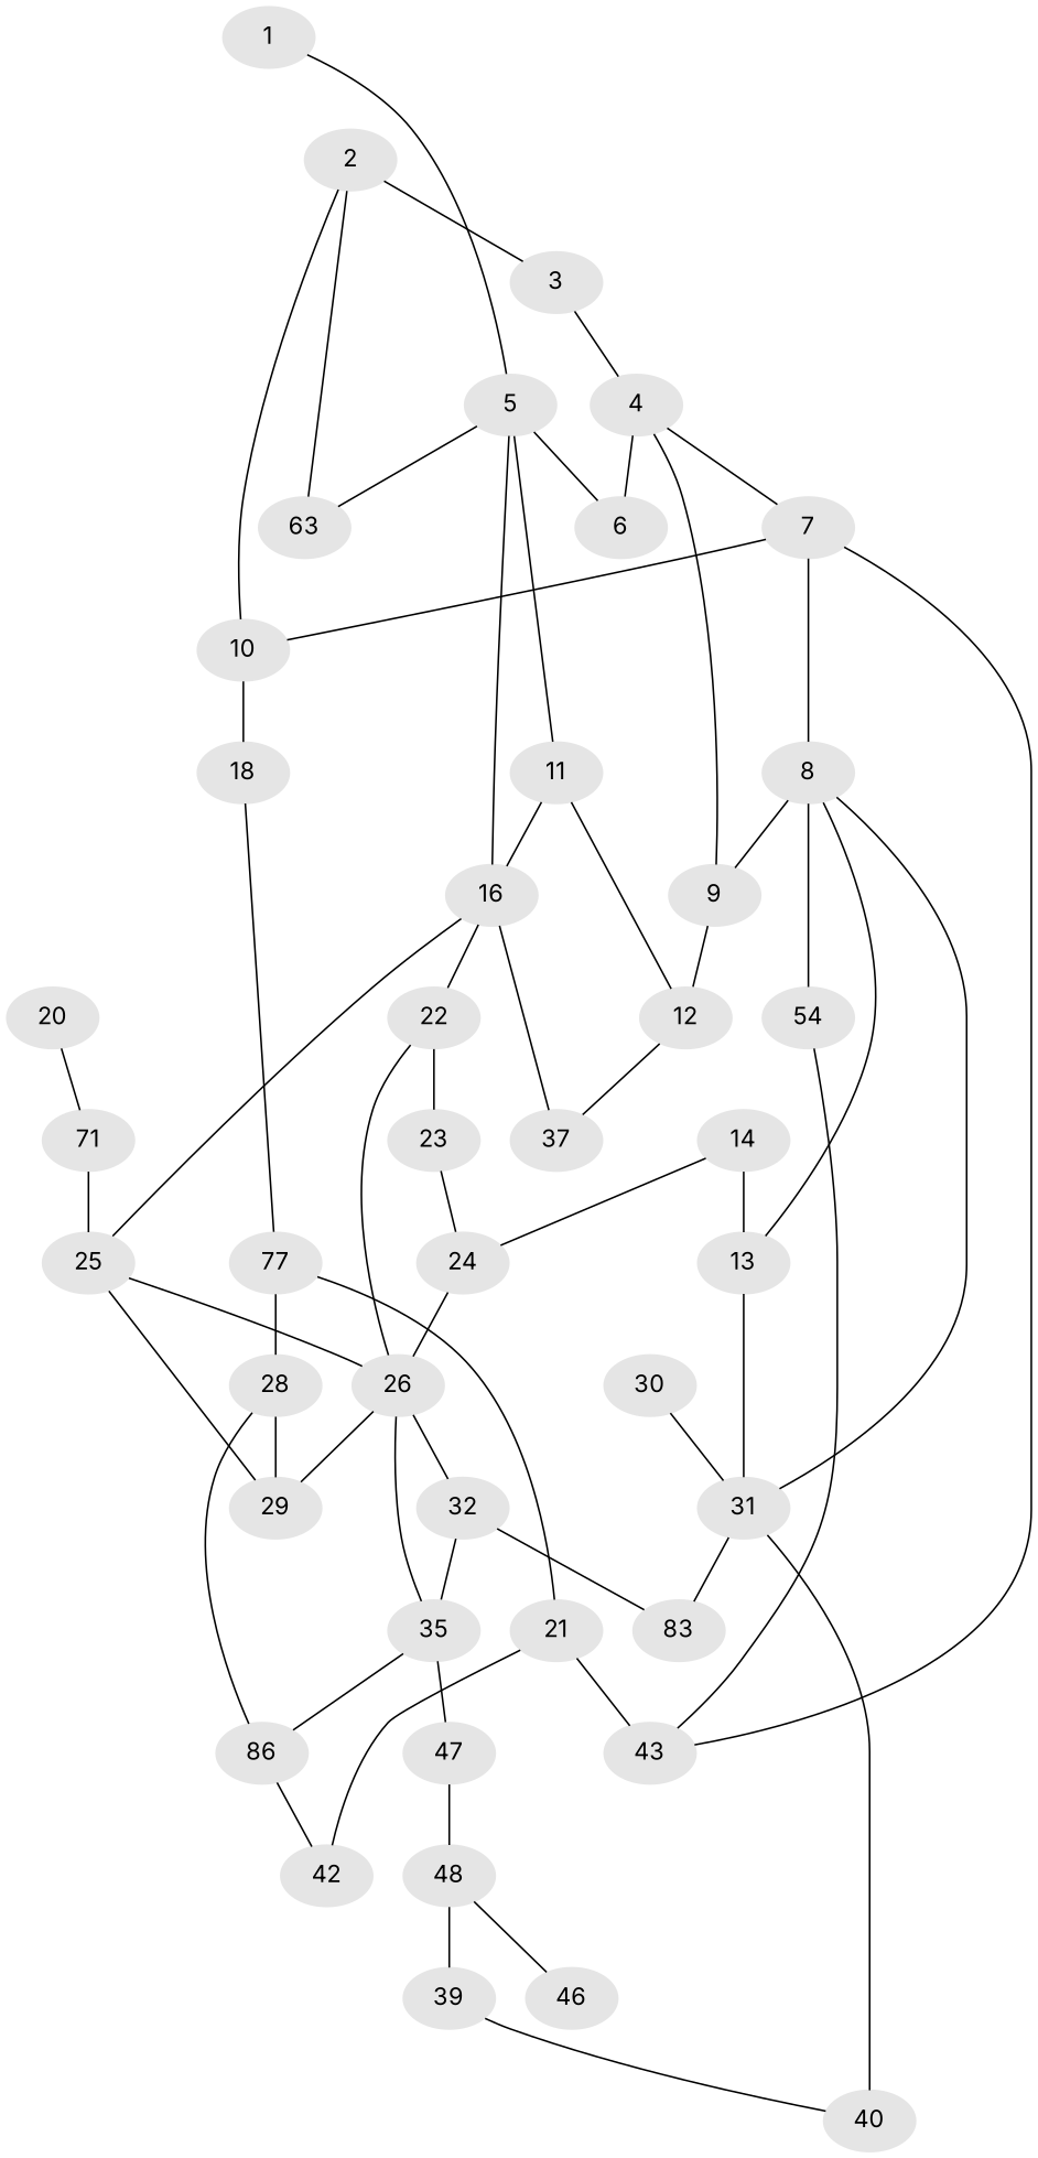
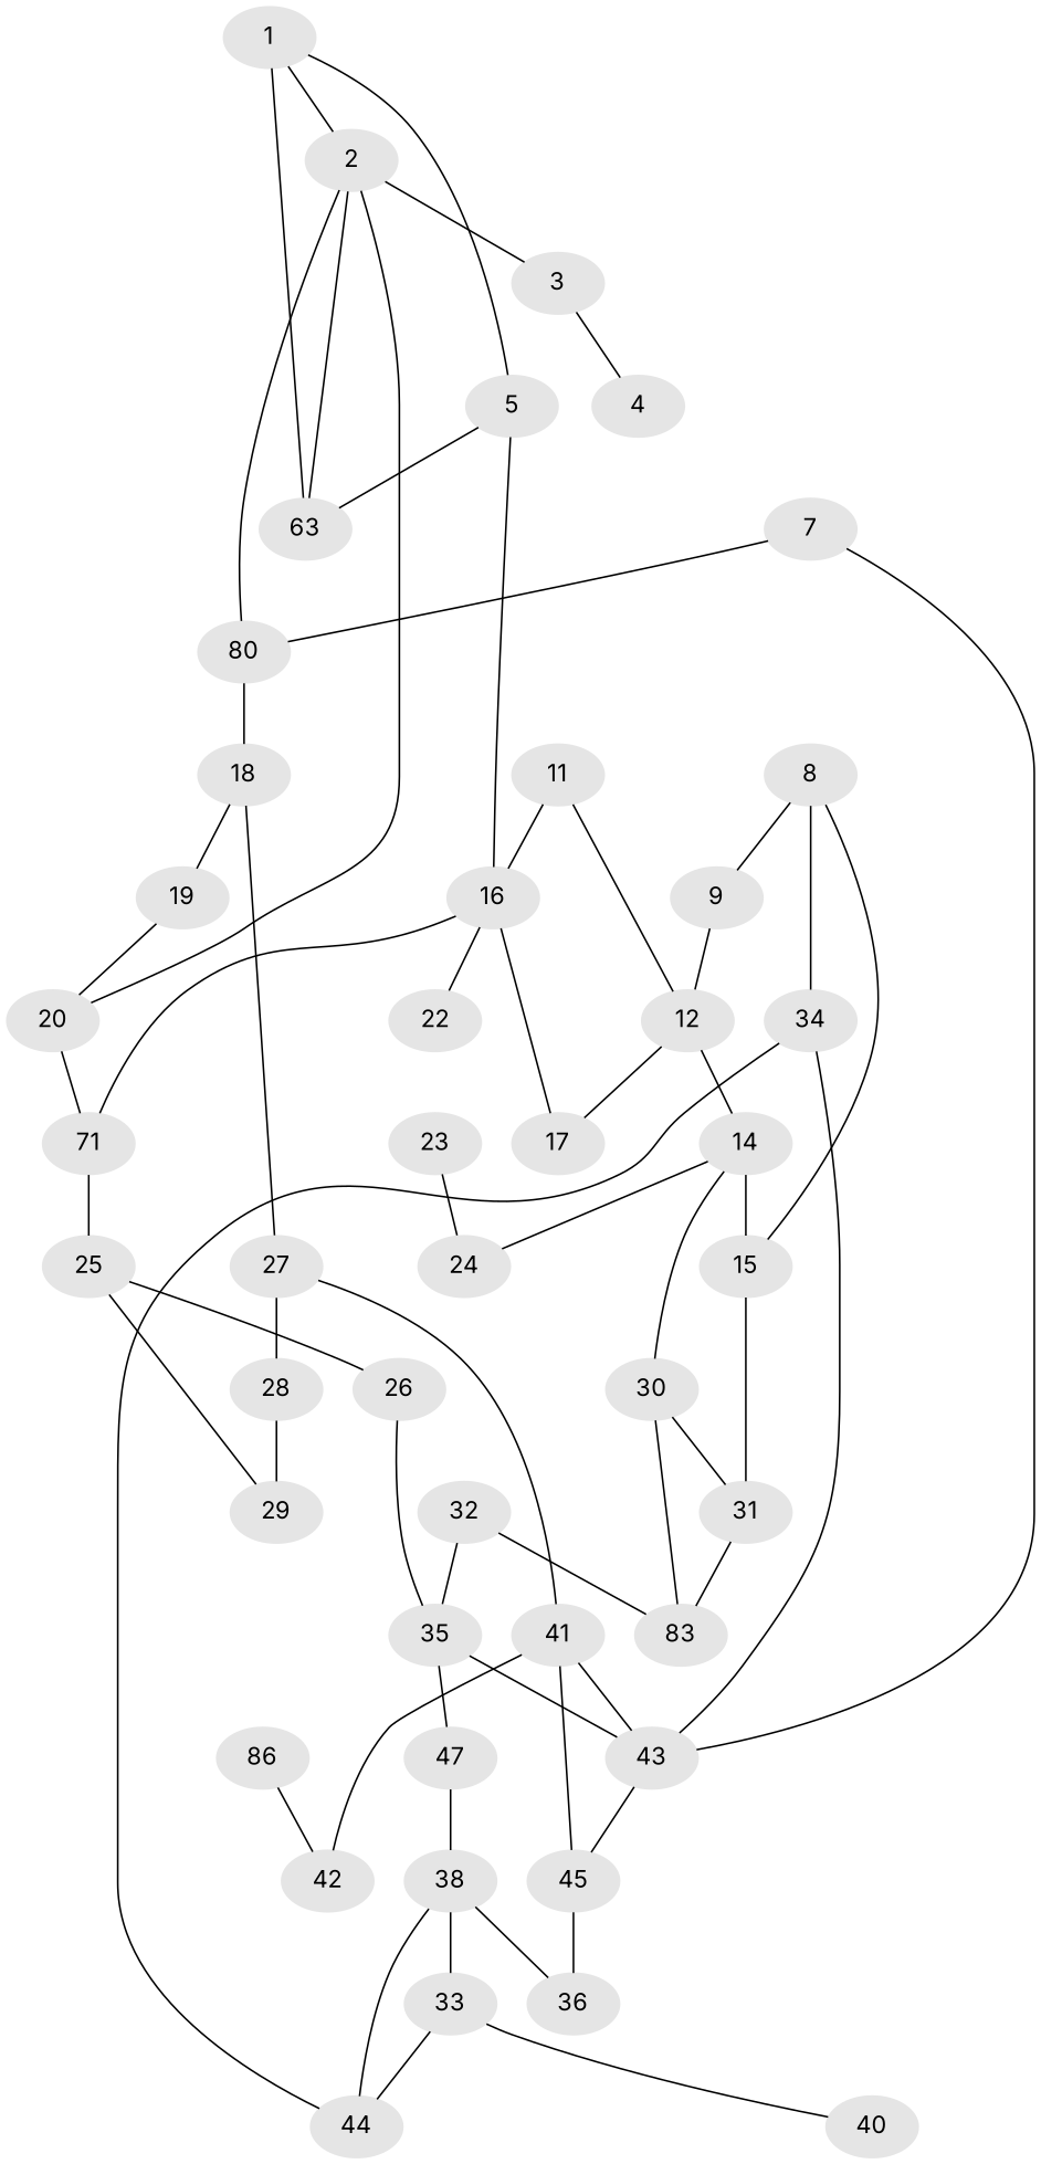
  graph {
    fontname=Inter
    node [color=gray90 fontname=Inter style=filled]
    edge [fontname=Inter weight=1.0]
    1
    2
    5
    n4 [label=63]
    3
-   10
+   10 [label=80]
    20
-   6
    11
    16
    4
    18
    n13 [label=71]
    7
    9
    8
    43
    12
-   17 [label=37]
+   17
    22
-   15 [label=13]
+   15
    31
-   34 [label=54]
+   34
+   45
    n25 [label=83]
    40
+   44
    14
-   27 [label=77]
+   19
+   27
    24
    30
    26
    25
    23
    28
-   41 [label=21]
+   41
    29
    32
    35
    n41 [label=86]
    n42 [label=47]
    42
-   38 [label=48]
-   39
-   46
+   38
+   39 [label=33]
+   46 [label=36]
+   1 -- 2
    1 -- 5
+   1 -- n4 [weight=2.0]
    2 -- n4
    2 -- 3 [weight=2.0]
    2 -- 10
+   2 -- 20
    5 -- n4
-   5 -- 6 [weight=2.0]
-   5 -- 11
    5 -- 16
    3 -- 4
    10 -- 18 [weight=2.0]
    20 -- n13
    11 -- 16
    11 -- 12
-   16 -- 25
+   16 -- n13
    16 -- 17 [weight=2.0]
    16 -- 22
-   4 -- 6
-   4 -- 7
-   4 -- 9
+   18 -- 19 [weight=2.0]
    18 -- 27 [weight=2.0]
    n13 -- 25
    7 -- 10
-   7 -- 8
    7 -- 43
    9 -- 12
    8 -- 9 [weight=2.0]
    8 -- 15
-   8 -- 31
    8 -- 34 [weight=2.0]
+   43 -- 45
    12 -- 17
-   22 -- 26
-   22 -- 23
+   12 -- 14 [weight=2.0]
    15 -- 31
    31 -- n25
-   31 -- 40 [weight=2.0]
    34 -- 43
+   34 -- 44
+   45 -- 46
    14 -- 15
    14 -- 24 [weight=2.0]
+   14 -- 30
+   19 -- 20
    27 -- 28
    27 -- 41 [weight=2.0]
-   24 -- 26
    30 -- 31
-   26 -- 29
-   26 -- 32
+   30 -- n25
    26 -- 35
    25 -- 26
    25 -- 29
    23 -- 24 [weight=2.0]
    28 -- 29
-   28 -- n41
    41 -- 43
+   41 -- 45
    41 -- 42 [weight=2.0]
    32 -- n25
    32 -- 35
-   35 -- n41
+   35 -- 43
    35 -- n42 [weight=2.0]
    n41 -- 42
    n42 -- 38 [weight=2.0]
+   38 -- 44
    38 -- 39
    38 -- 46 [weight=2.0]
    39 -- 40
+   39 -- 44
  }
